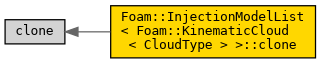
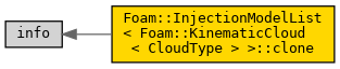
  digraph {
    rankdir=LR
    fontname="DejaVu Sans Mono"
    node [color=black fontname="DejaVu Sans Mono" fontsize=10 shape=record style=filled]
-   n1 [fillcolor=lightgrey fontcolor=black height=0.2 label=clone width=0.4]
+   n1 [fillcolor=lightgrey fontcolor=black height=0.2 label=info width=0.4]
    n2 [height=0.2 label="Foam::InjectionModelList\l\< Foam::KinematicCloud\l\< CloudType \> \>::clone" width=0.4 fillcolor=gold]
    n1 -> n2 [color=gray40 dir=back fontname="DejaVu Sans Mono" fontsize=10 labelfontname=Helvetica labelfontsize=10 style=solid]
  }
